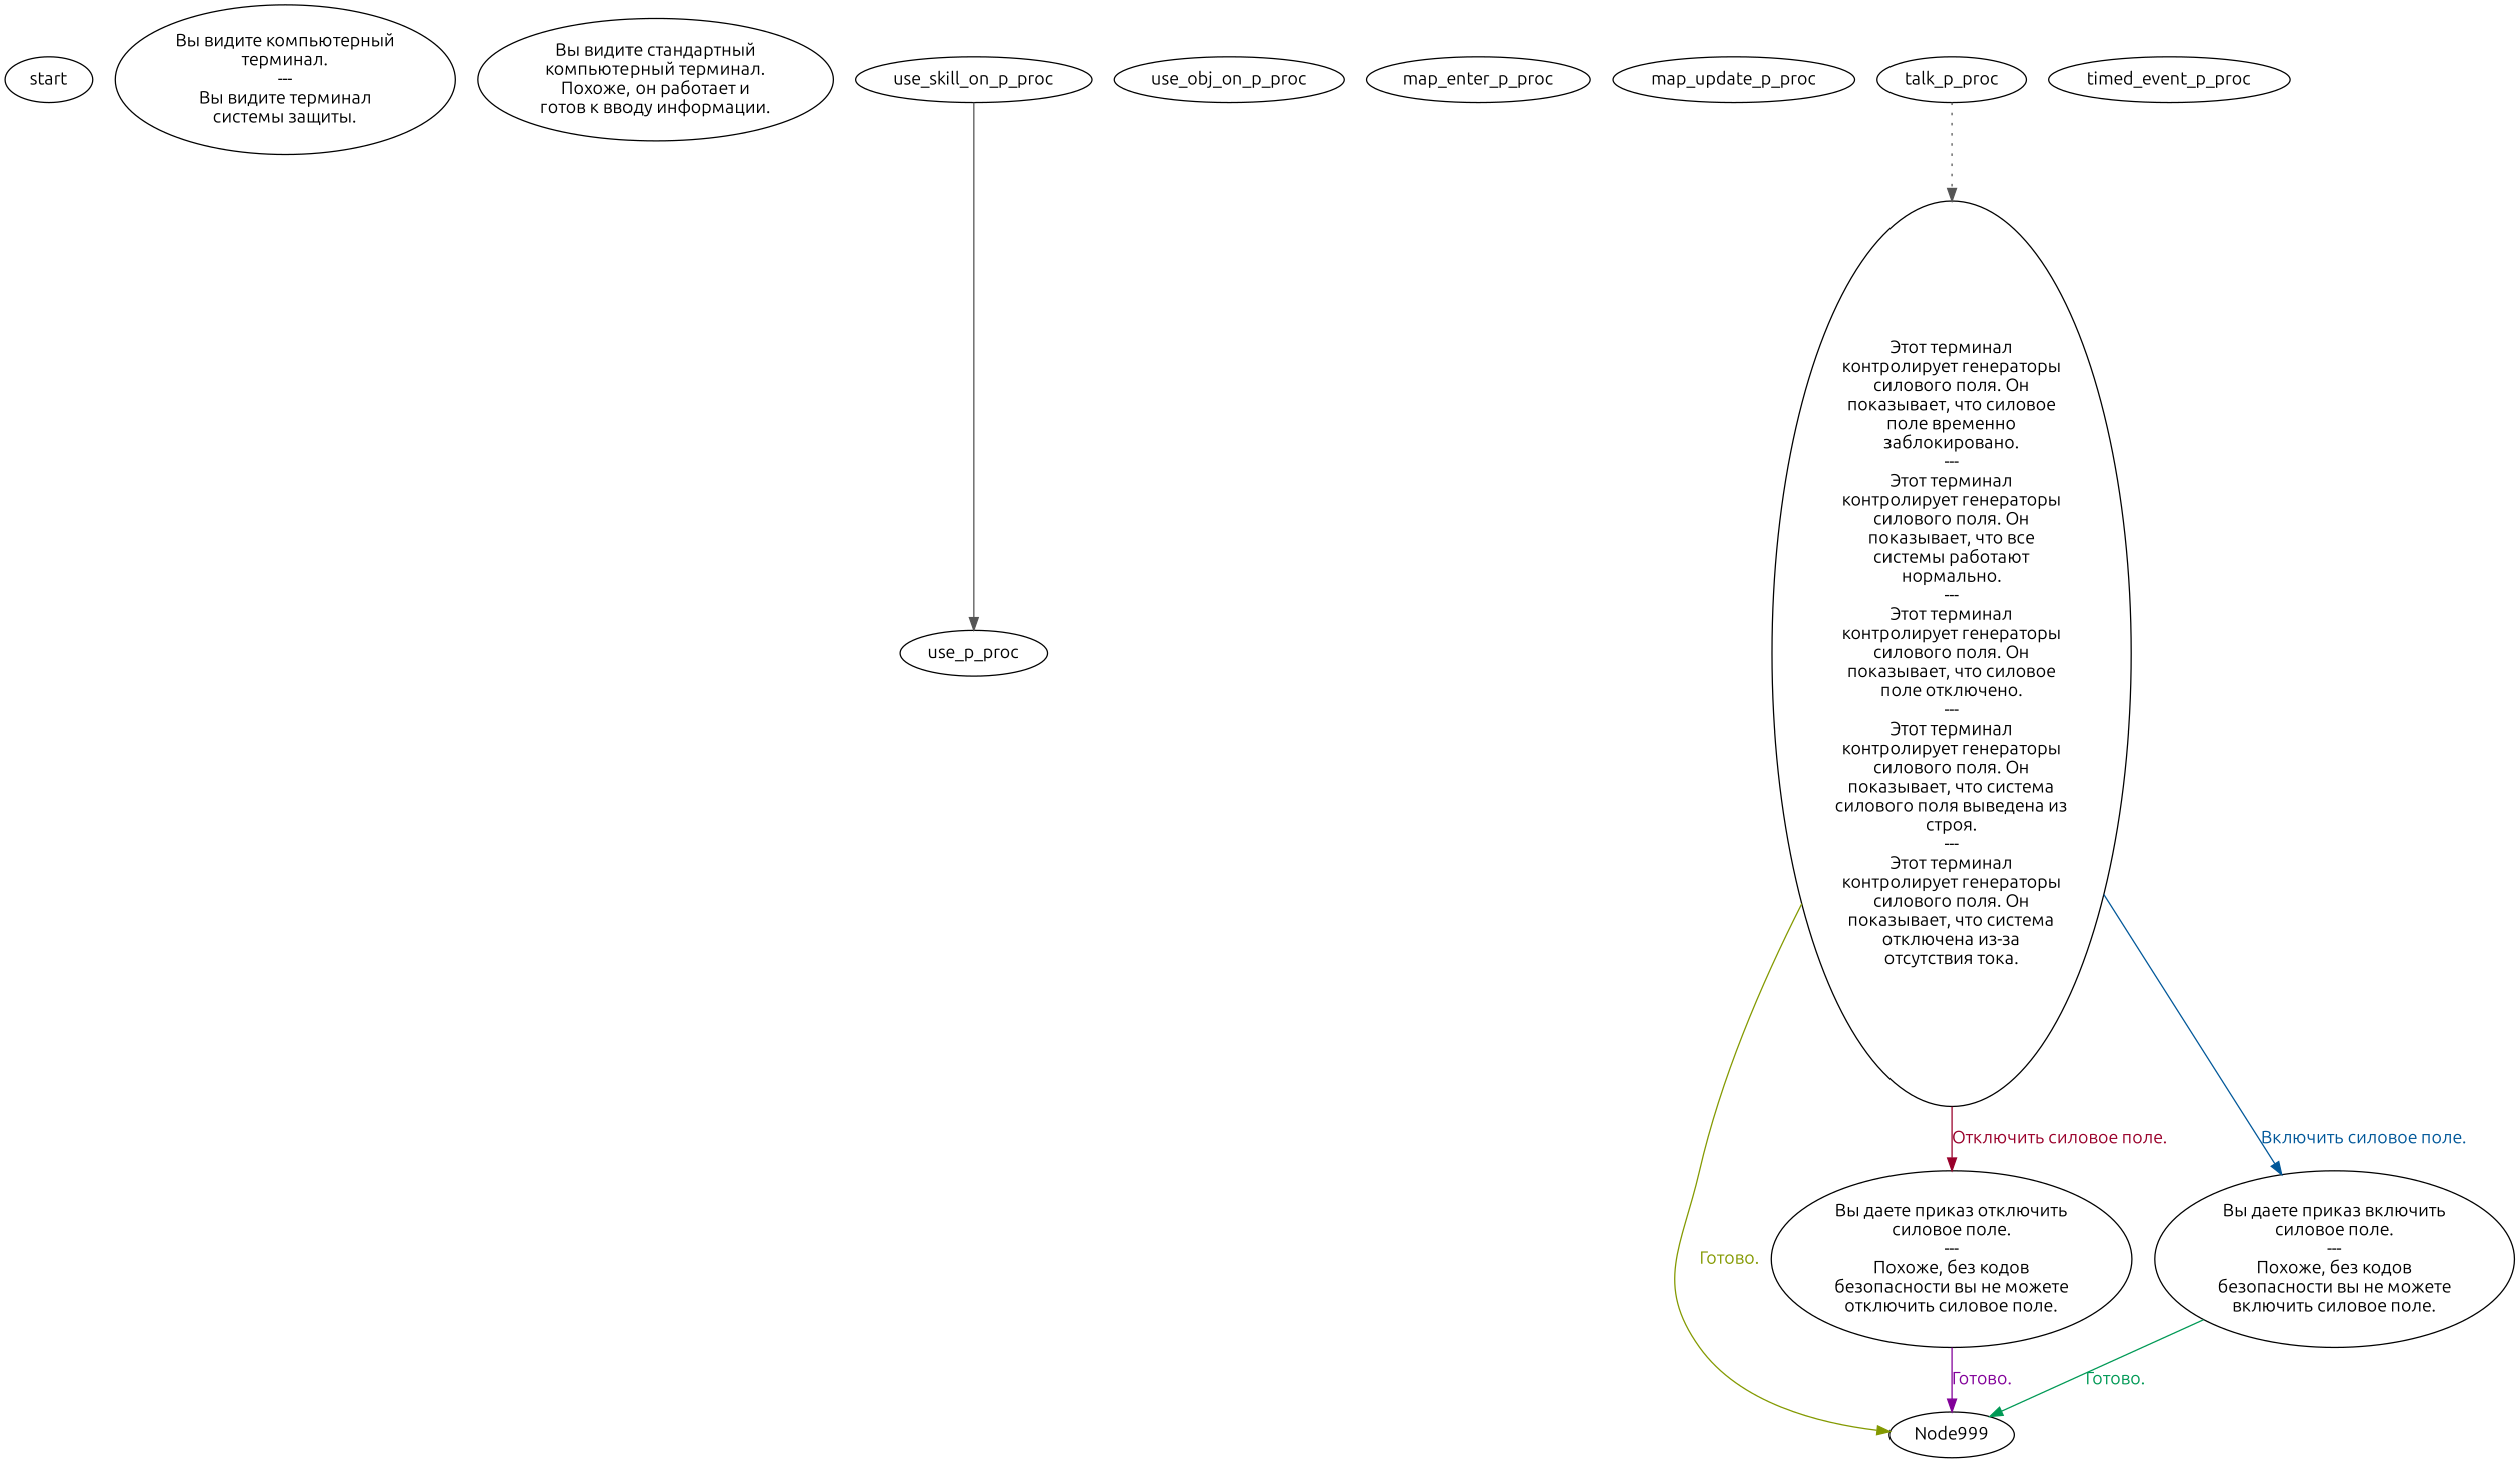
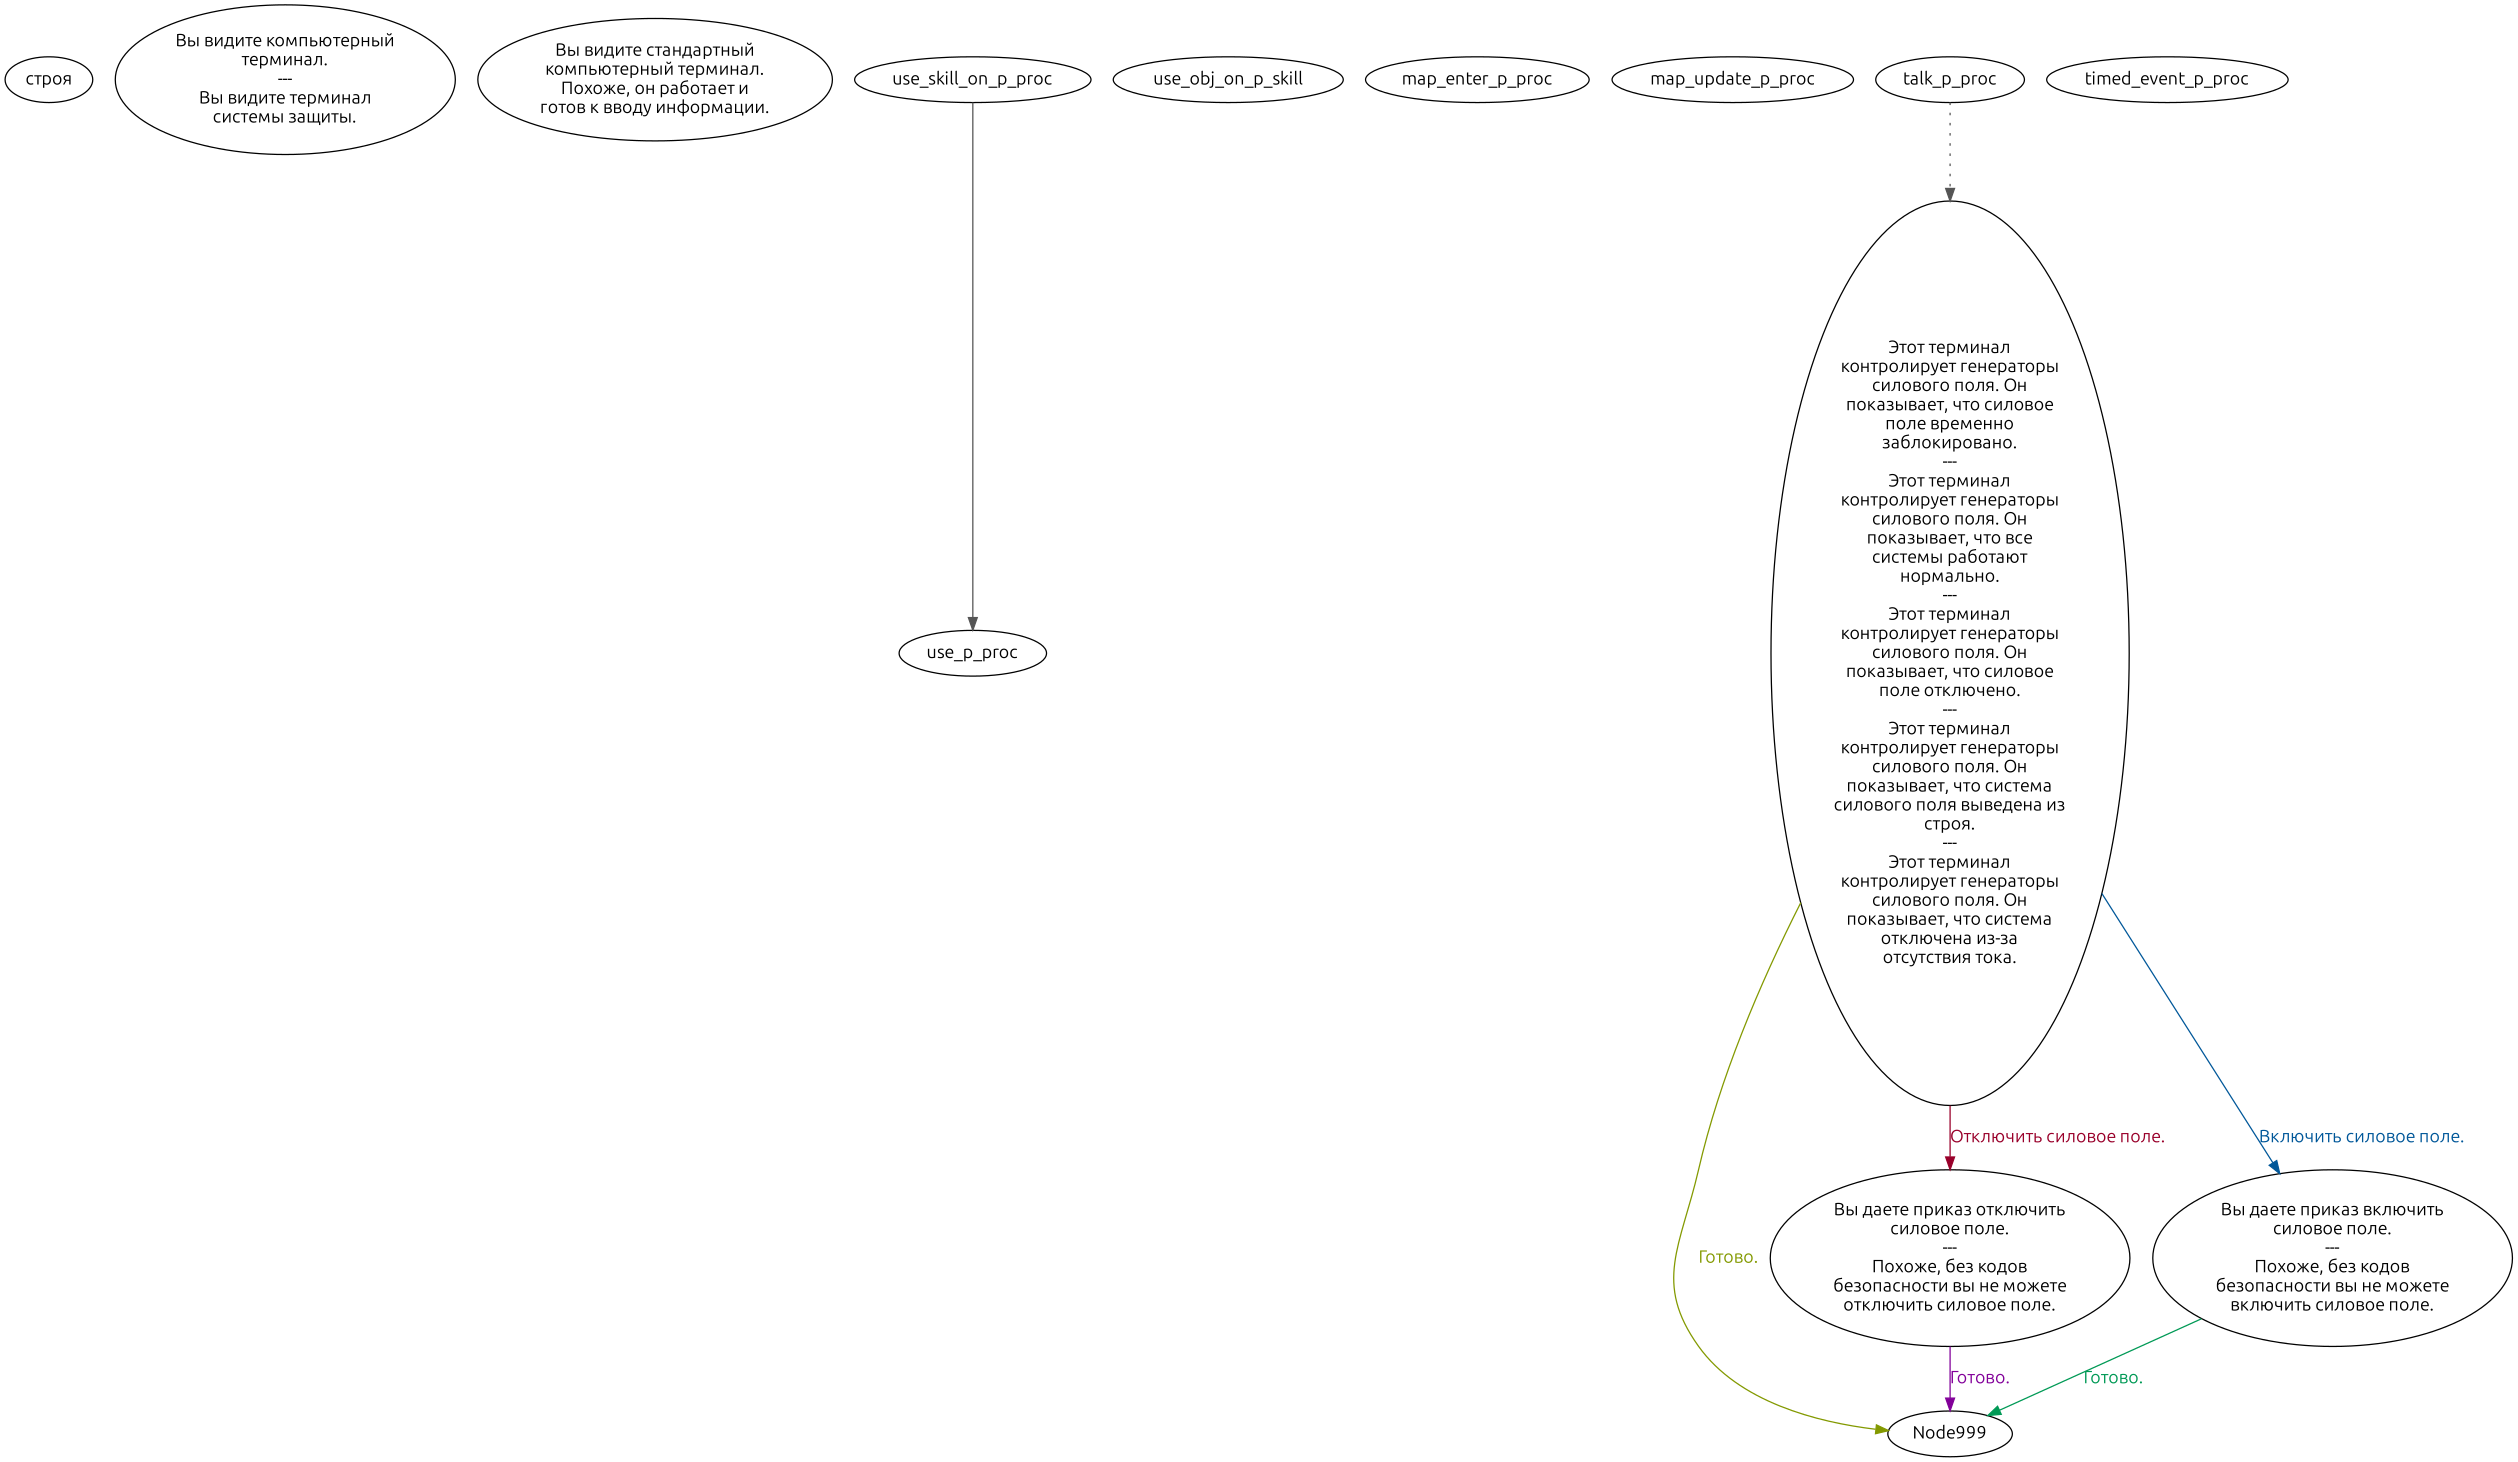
  digraph {
    fontname=Ubuntu
    node [color="#000000" fillcolor="#FFFFFF" fontname=Ubuntu style=filled]
    edge [color="#555555" fontname=Ubuntu]
-   start
+   start [label="строя"]
    n2 [label="Вы видите компьютерный\nтерминал.\n---\nВы видите терминал\nсистемы защиты."]
    n3 [label="Вы видите стандартный\nкомпьютерный терминал.\nПохоже, он работает и\nготов к вводу информации."]
    use_skill_on_p_proc
    use_p_proc
-   use_obj_on_p_proc
+   use_obj_on_p_proc [label=use_obj_on_p_skill]
    map_enter_p_proc
    map_update_p_proc
    n9 [label="Этот терминал\nконтролирует генераторы\nсилового поля. Он\nпоказывает, что силовое\nполе временно\nзаблокировано.\n---\nЭтот терминал\nконтролирует генераторы\nсилового поля. Он\nпоказывает, что все\nсистемы работают\nнормально.\n---\nЭтот терминал\nконтролирует генераторы\nсилового поля. Он\nпоказывает, что силовое\nполе отключено.\n---\nЭтот терминал\nконтролирует генераторы\nсилового поля. Он\nпоказывает, что система\nсилового поля выведена из\nстроя.\n---\nЭтот терминал\nконтролирует генераторы\nсилового поля. Он\nпоказывает, что система\nотключена из-за\nотсутствия тока."]
    talk_p_proc
    Node999
    n12 [label="Вы даете приказ отключить\nсиловое поле.\n---\nПохоже, без кодов\nбезопасности вы не можете\nотключить силовое поле."]
    n13 [label="Вы даете приказ включить\nсиловое поле.\n---\nПохоже, без кодов\nбезопасности вы не можете\nвключить силовое поле."]
    timed_event_p_proc
    use_skill_on_p_proc -> use_p_proc [style=solid]
    n9 -> Node999 [color="#839900" fontcolor="#839900" label="Готово."]
    n9 -> n12 [color="#99002A" fontcolor="#99002A" label="Отключить силовое поле."]
    n9 -> n13 [color="#005799" fontcolor="#005799" label="Включить силовое поле."]
    talk_p_proc -> n9 [style=dotted]
    n12 -> Node999 [color="#820099" fontcolor="#820099" label="Готово."]
    n13 -> Node999 [color="#009955" fontcolor="#009955" label="Готово."]
  }
